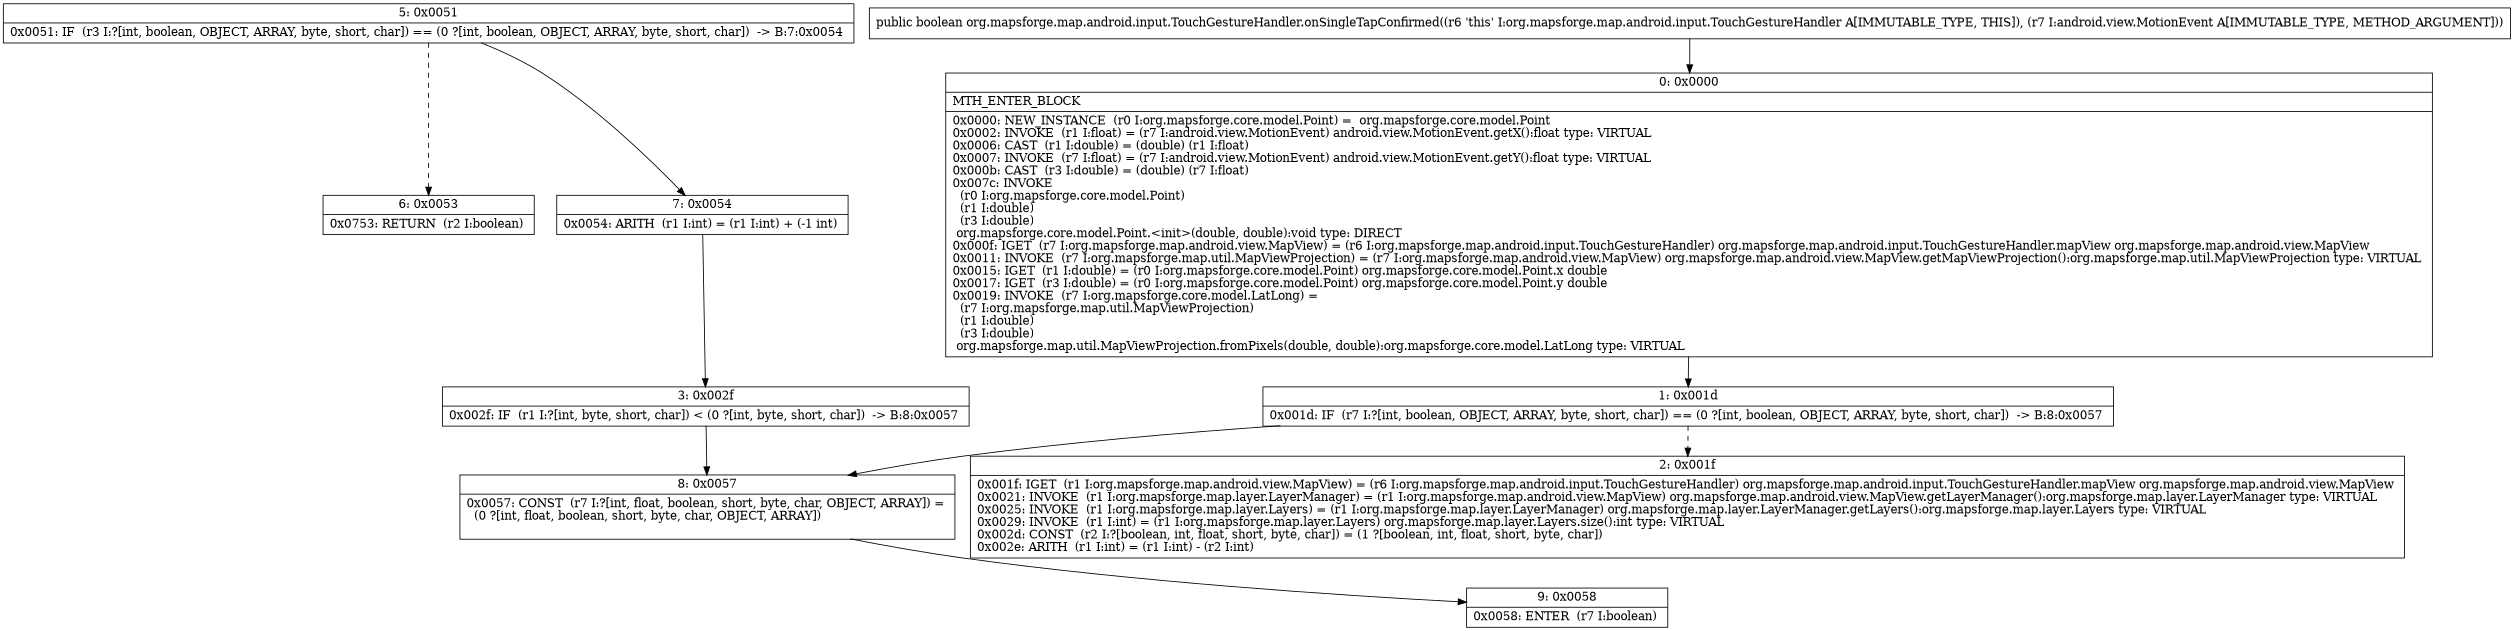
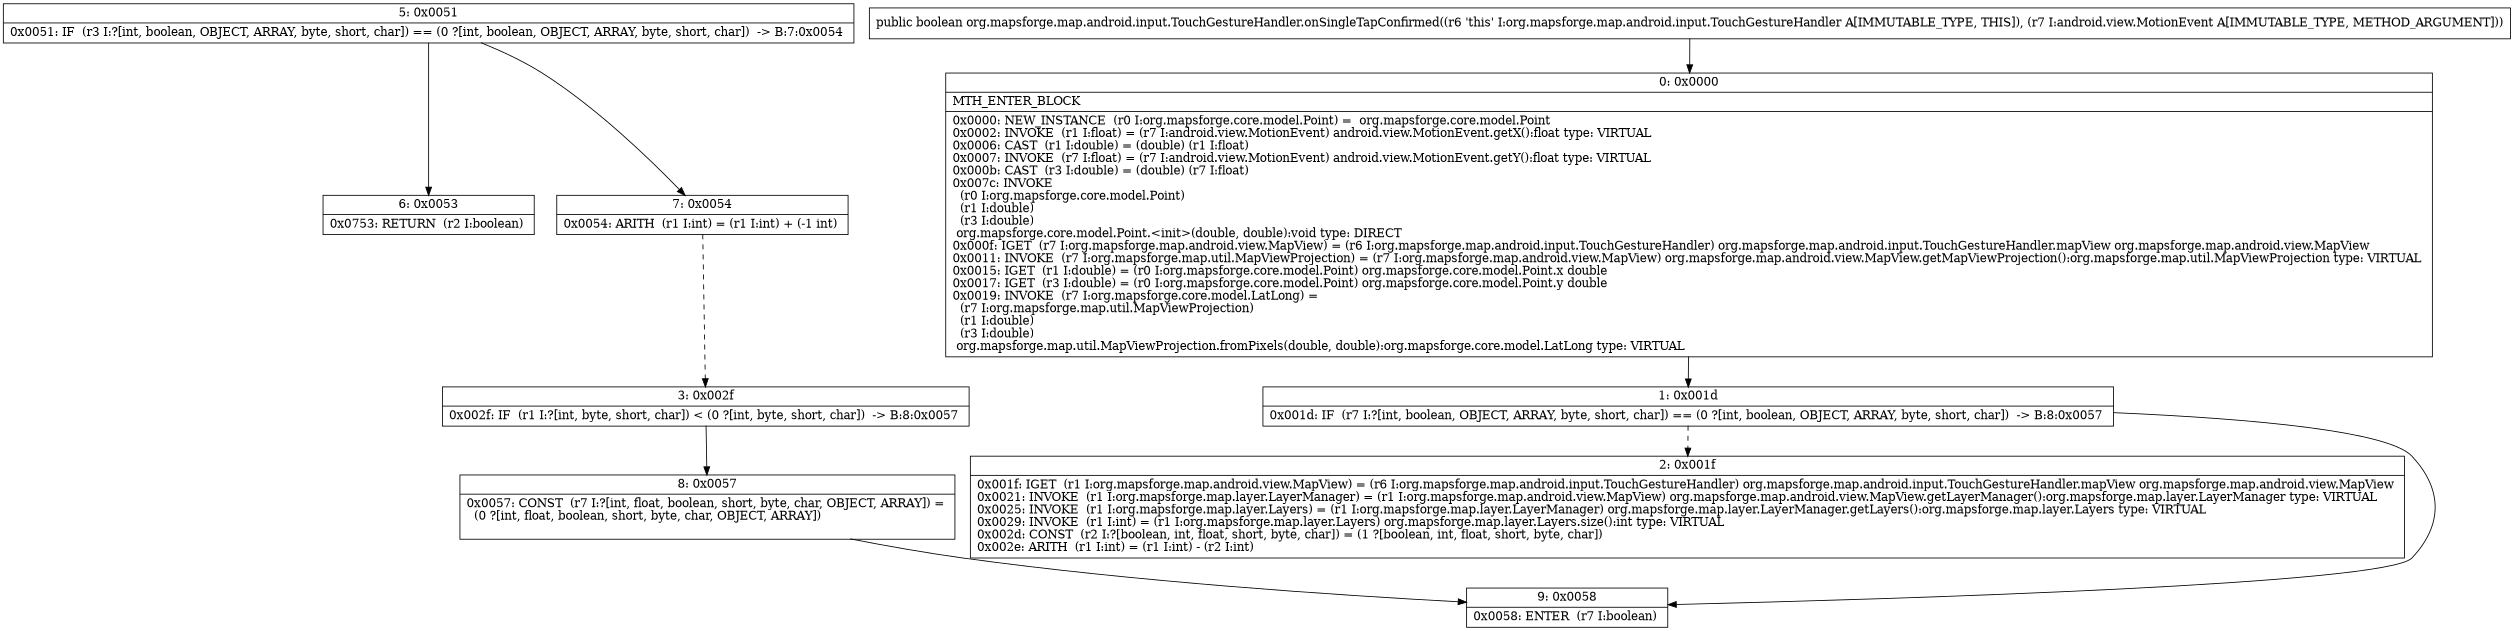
  digraph {
    node [shape=record]
    n1 [label="{0\:\ 0x0000|MTH_ENTER_BLOCK\l|0x0000: NEW_INSTANCE  (r0 I:org.mapsforge.core.model.Point) =  org.mapsforge.core.model.Point \l0x0002: INVOKE  (r1 I:float) = (r7 I:android.view.MotionEvent) android.view.MotionEvent.getX():float type: VIRTUAL \l0x0006: CAST  (r1 I:double) = (double) (r1 I:float) \l0x0007: INVOKE  (r7 I:float) = (r7 I:android.view.MotionEvent) android.view.MotionEvent.getY():float type: VIRTUAL \l0x000b: CAST  (r3 I:double) = (double) (r7 I:float) \l0x007c: INVOKE  \l  (r0 I:org.mapsforge.core.model.Point)\l  (r1 I:double)\l  (r3 I:double)\l org.mapsforge.core.model.Point.\<init\>(double, double):void type: DIRECT \l0x000f: IGET  (r7 I:org.mapsforge.map.android.view.MapView) = (r6 I:org.mapsforge.map.android.input.TouchGestureHandler) org.mapsforge.map.android.input.TouchGestureHandler.mapView org.mapsforge.map.android.view.MapView \l0x0011: INVOKE  (r7 I:org.mapsforge.map.util.MapViewProjection) = (r7 I:org.mapsforge.map.android.view.MapView) org.mapsforge.map.android.view.MapView.getMapViewProjection():org.mapsforge.map.util.MapViewProjection type: VIRTUAL \l0x0015: IGET  (r1 I:double) = (r0 I:org.mapsforge.core.model.Point) org.mapsforge.core.model.Point.x double \l0x0017: IGET  (r3 I:double) = (r0 I:org.mapsforge.core.model.Point) org.mapsforge.core.model.Point.y double \l0x0019: INVOKE  (r7 I:org.mapsforge.core.model.LatLong) = \l  (r7 I:org.mapsforge.map.util.MapViewProjection)\l  (r1 I:double)\l  (r3 I:double)\l org.mapsforge.map.util.MapViewProjection.fromPixels(double, double):org.mapsforge.core.model.LatLong type: VIRTUAL \l}"]
    n2 [label="{1\:\ 0x001d|0x001d: IF  (r7 I:?[int, boolean, OBJECT, ARRAY, byte, short, char]) == (0 ?[int, boolean, OBJECT, ARRAY, byte, short, char])  \-\> B:8:0x0057 \l}"]
    n3 [label="{2\:\ 0x001f|0x001f: IGET  (r1 I:org.mapsforge.map.android.view.MapView) = (r6 I:org.mapsforge.map.android.input.TouchGestureHandler) org.mapsforge.map.android.input.TouchGestureHandler.mapView org.mapsforge.map.android.view.MapView \l0x0021: INVOKE  (r1 I:org.mapsforge.map.layer.LayerManager) = (r1 I:org.mapsforge.map.android.view.MapView) org.mapsforge.map.android.view.MapView.getLayerManager():org.mapsforge.map.layer.LayerManager type: VIRTUAL \l0x0025: INVOKE  (r1 I:org.mapsforge.map.layer.Layers) = (r1 I:org.mapsforge.map.layer.LayerManager) org.mapsforge.map.layer.LayerManager.getLayers():org.mapsforge.map.layer.Layers type: VIRTUAL \l0x0029: INVOKE  (r1 I:int) = (r1 I:org.mapsforge.map.layer.Layers) org.mapsforge.map.layer.Layers.size():int type: VIRTUAL \l0x002d: CONST  (r2 I:?[boolean, int, float, short, byte, char]) = (1 ?[boolean, int, float, short, byte, char]) \l0x002e: ARITH  (r1 I:int) = (r1 I:int) \- (r2 I:int) \l}"]
    n4 [label="{8\:\ 0x0057|0x0057: CONST  (r7 I:?[int, float, boolean, short, byte, char, OBJECT, ARRAY]) = \l  (0 ?[int, float, boolean, short, byte, char, OBJECT, ARRAY])\l \l}"]
    n5 [label="{9\:\ 0x0058|0x0058: ENTER  (r7 I:boolean) \l}"]
    n6 [label="{3\:\ 0x002f|0x002f: IF  (r1 I:?[int, byte, short, char]) \< (0 ?[int, byte, short, char])  \-\> B:8:0x0057 \l}"]
    n7 [label="{5\:\ 0x0051|0x0051: IF  (r3 I:?[int, boolean, OBJECT, ARRAY, byte, short, char]) == (0 ?[int, boolean, OBJECT, ARRAY, byte, short, char])  \-\> B:7:0x0054 \l}"]
    n8 [label="{6\:\ 0x0053|0x0753: RETURN  (r2 I:boolean) \l}"]
    n9 [label="{7\:\ 0x0054|0x0054: ARITH  (r1 I:int) = (r1 I:int) + (\-1 int) \l}"]
    n10 [label="{public boolean org.mapsforge.map.android.input.TouchGestureHandler.onSingleTapConfirmed((r6 'this' I:org.mapsforge.map.android.input.TouchGestureHandler A[IMMUTABLE_TYPE, THIS]), (r7 I:android.view.MotionEvent A[IMMUTABLE_TYPE, METHOD_ARGUMENT])) }"]
    n1 -> n2
    n2 -> n3 [style=dashed]
-   n2 -> n4
+   n2 -> n5
    n4 -> n5
    n6 -> n4
-   n7 -> n8 [style=dashed]
+   n7 -> n8 [style=solid]
    n7 -> n9
-   n9 -> n6
+   n9 -> n6 [style=dashed]
    n10 -> n1
  }
